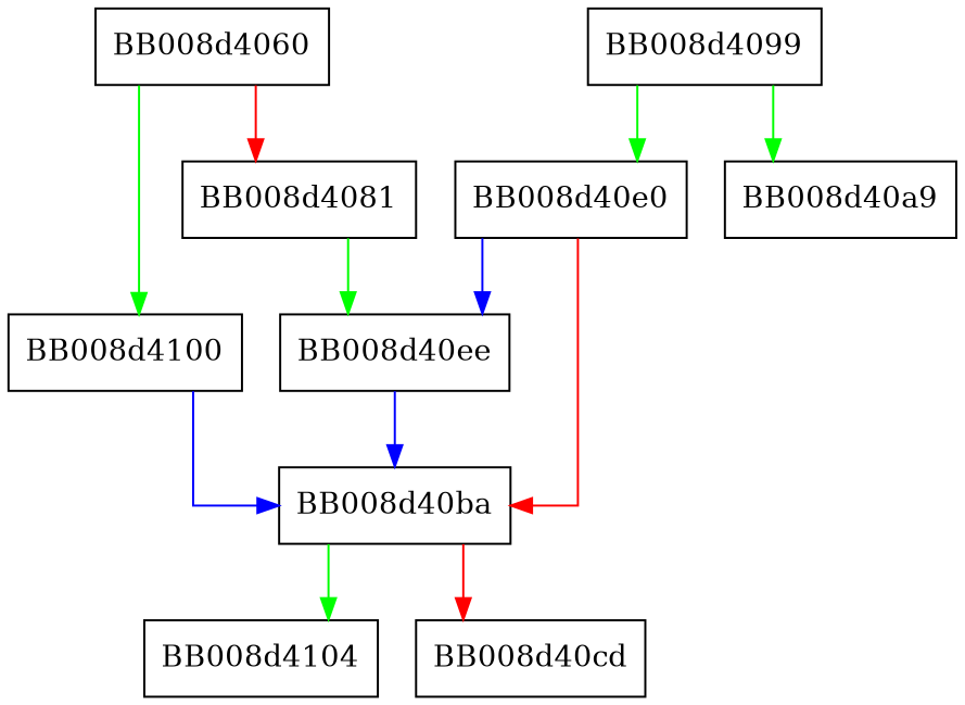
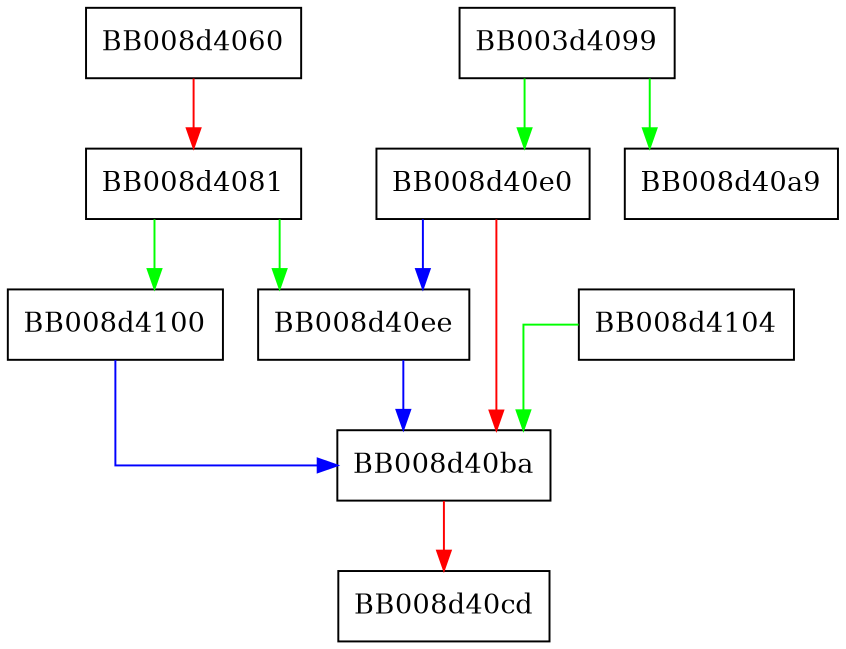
  digraph {
    splines=ortho
    node [shape=box]
    edge [color=green]
    BB008d4060
    BB008d4100
    BB008d4081
    BB008d40ba
    BB008d40ee
    BB008d4104
    BB008d40cd
-   BB008d4099
+   BB008d4099 [label=BB003d4099]
    BB008d40e0
    BB008d40a9
-   BB008d4060 -> BB008d4100
+   BB008d4081 -> BB008d4100
    BB008d4060 -> BB008d4081 [color=red]
    BB008d4100 -> BB008d40ba [color=blue]
    BB008d4081 -> BB008d40ee
-   BB008d40ba -> BB008d4104
+   BB008d4104 -> BB008d40ba
    BB008d40ba -> BB008d40cd [color=red]
    BB008d40ee -> BB008d40ba [color=blue]
    BB008d4099 -> BB008d40e0
    BB008d4099 -> BB008d40a9
    BB008d40e0 -> BB008d40ba [color=red]
    BB008d40e0 -> BB008d40ee [color=blue]
  }
